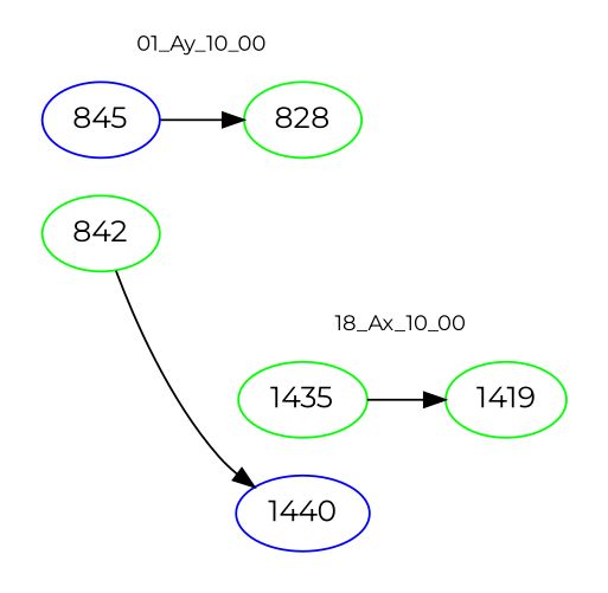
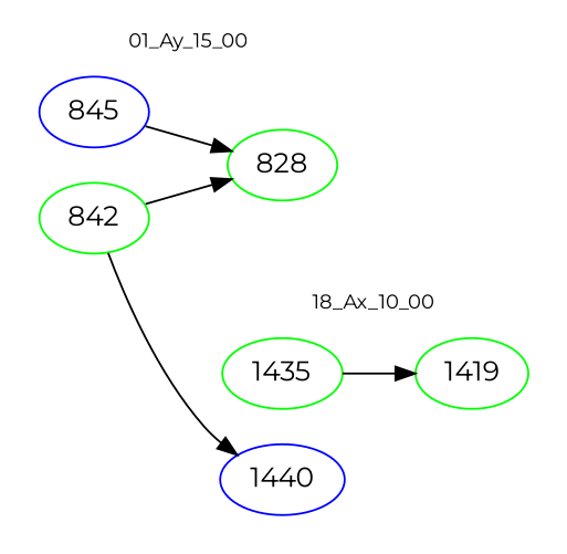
  digraph {
    fontname=Montserrat
    rankdir=LR
    node [color=green fontname=Montserrat]
    edge [color=black fontname=Montserrat]
    n1 [label=1435]
    n2 [label=1419]
    n3 [color=blue label=1440]
    n4 [label=842]
    n5 [label=828]
    n6 [color=blue label=845]
    subgraph cluster_1 {
      color=white
      fontsize=10
      label="18_Ax_10_00"
      n1
      n2
      n3
    }
    subgraph cluster_2 {
      color=white
      fontsize=10
-     label="01_Ay_10_00"
+     label="01_Ay_15_00"
      n4
      n5
      n6
    }
    n1 -> n2
    n4 -> n3
+   n4 -> n5
    n6 -> n5
  }
